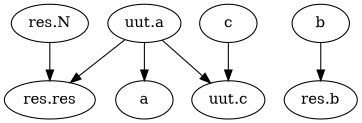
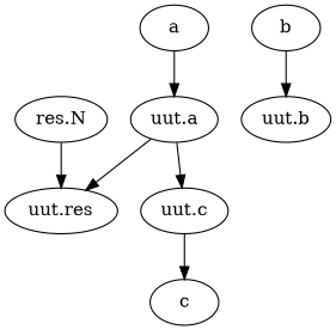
  strict digraph {
    edge [weight=1.0]
    a
    "uut.a"
-   "uut.res" [label="res.res"]
+   "uut.res"
    "uut.c"
    b
-   "uut.b" [label="res.b"]
+   "uut.b"
    c
    n8 [label="res.N"]
-   "uut.a" -> a
+   a -> "uut.a"
    "uut.a" -> "uut.res" [weight=39.0]
    "uut.a" -> "uut.c"
-   c -> "uut.c"
+   "uut.c" -> c
    b -> "uut.b"
    n8 -> "uut.res" [weight=68.0]
  }
